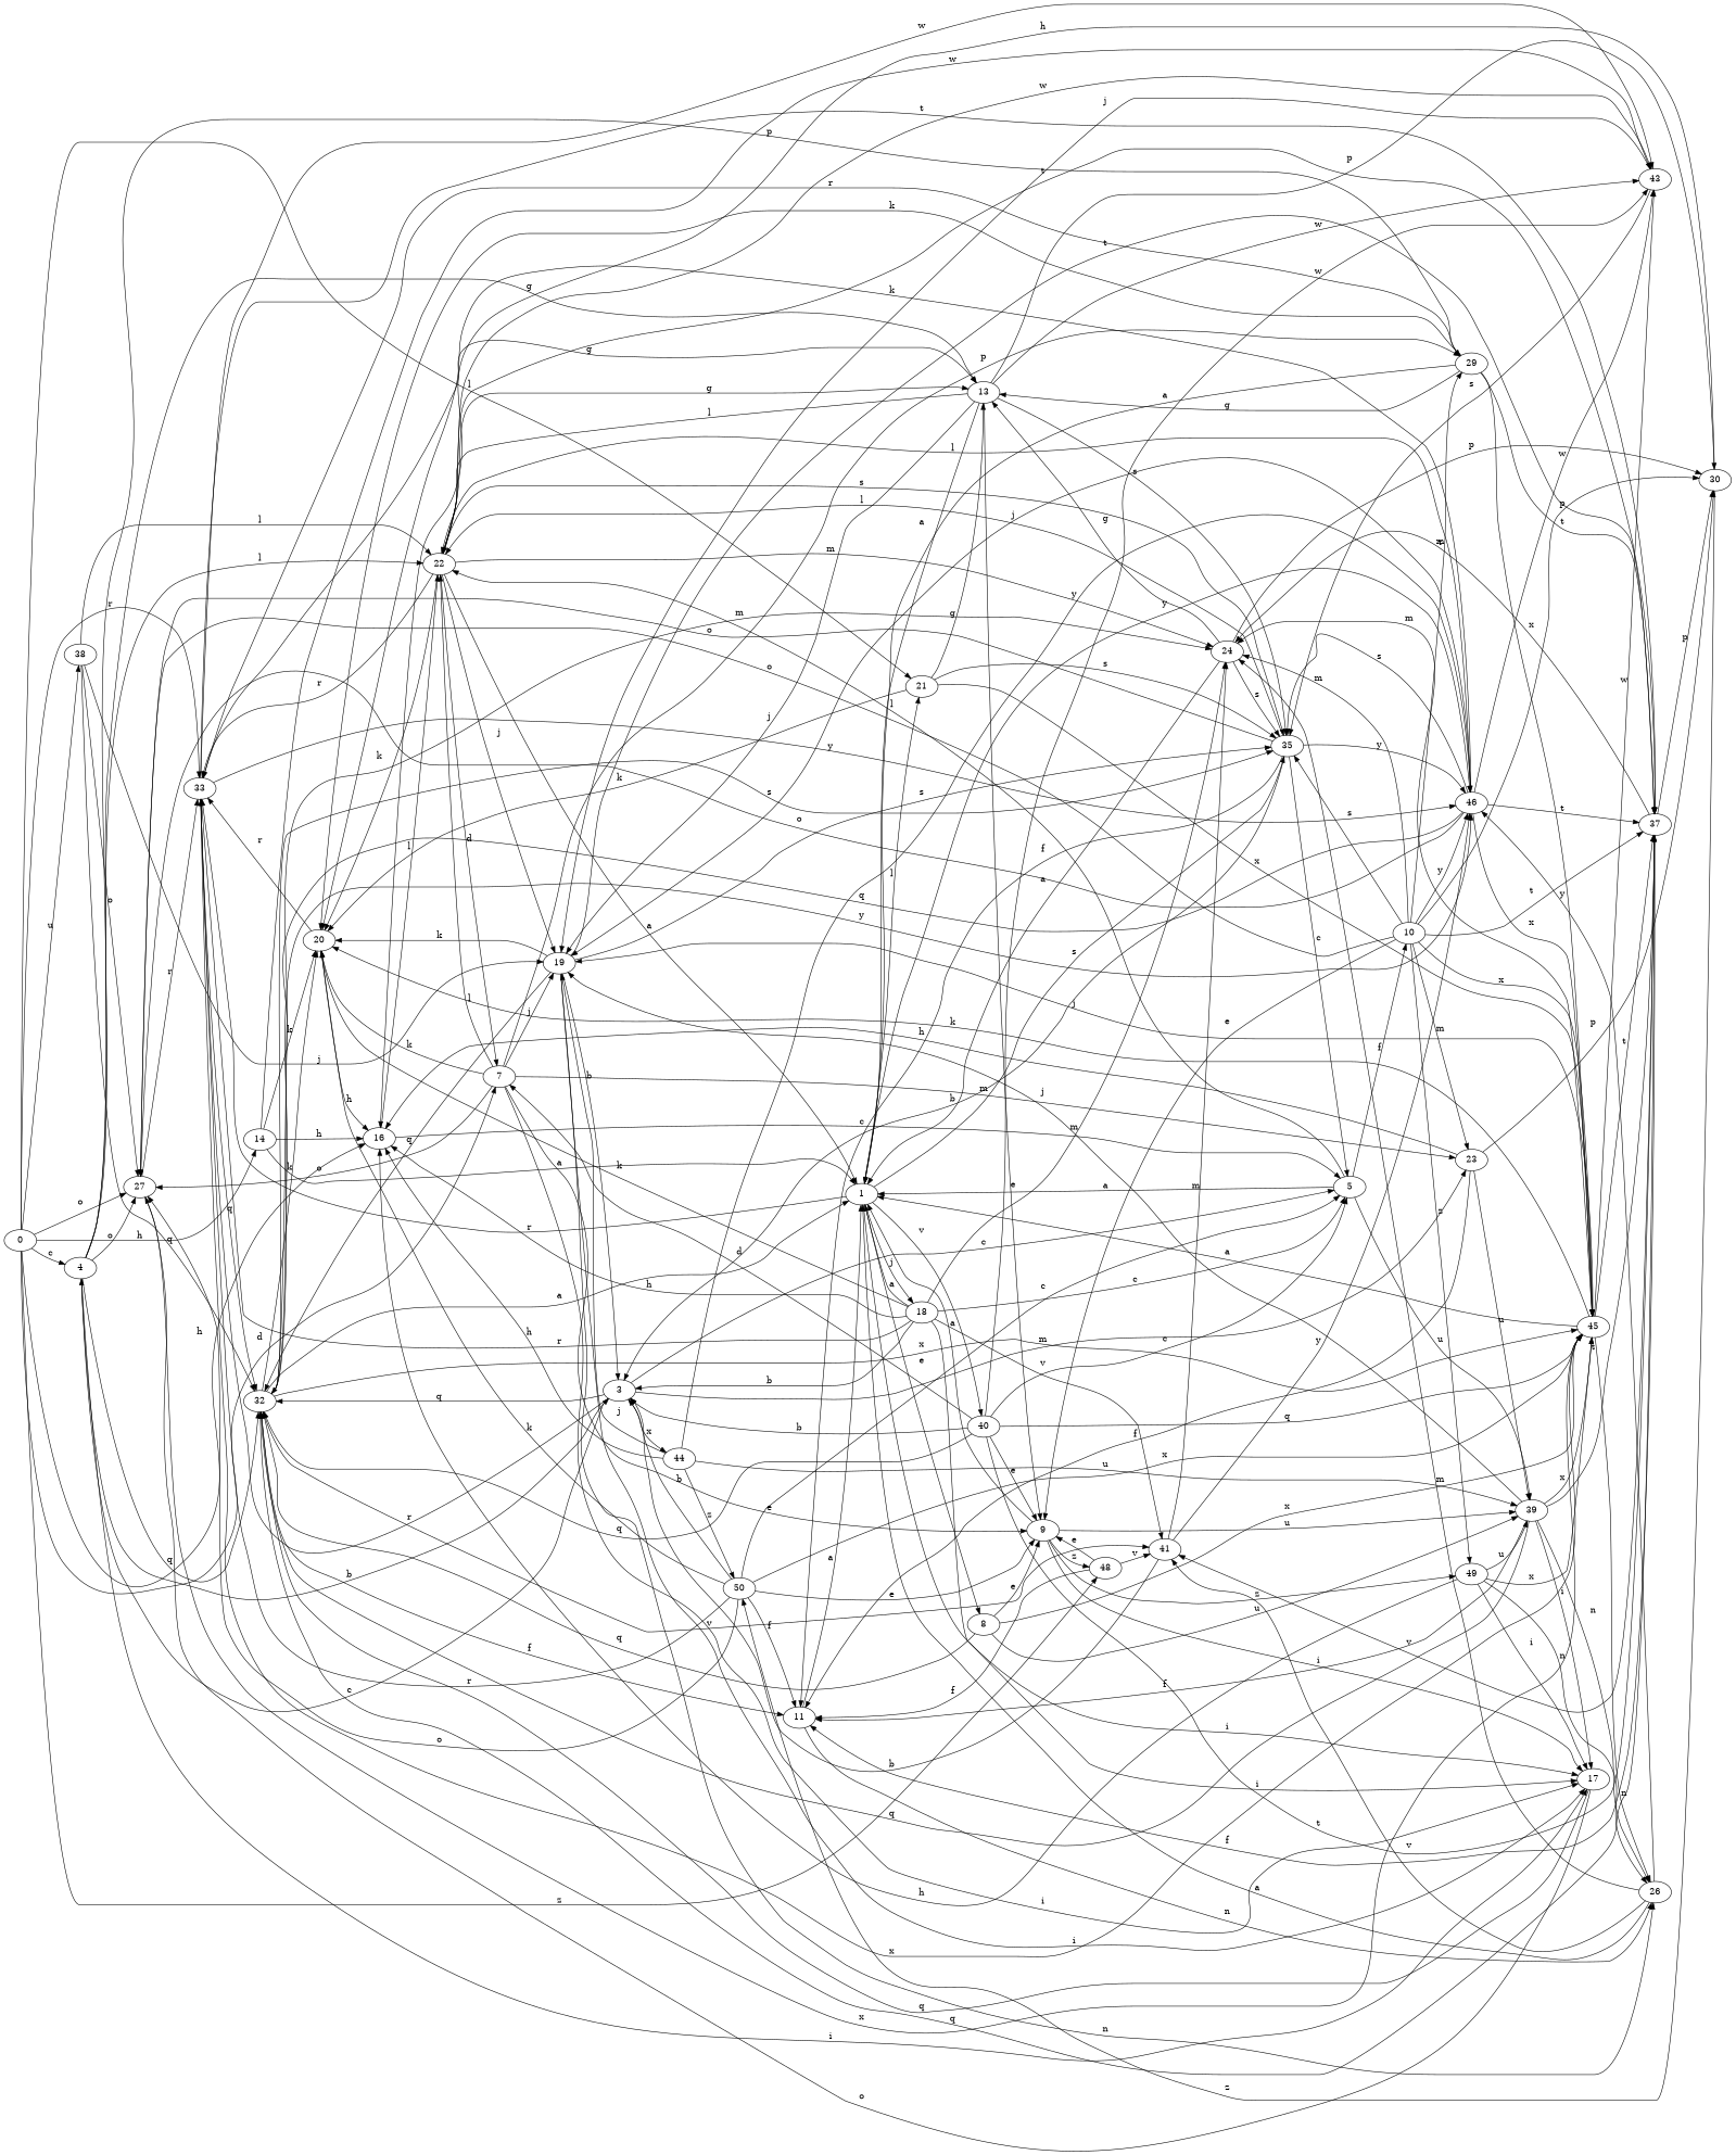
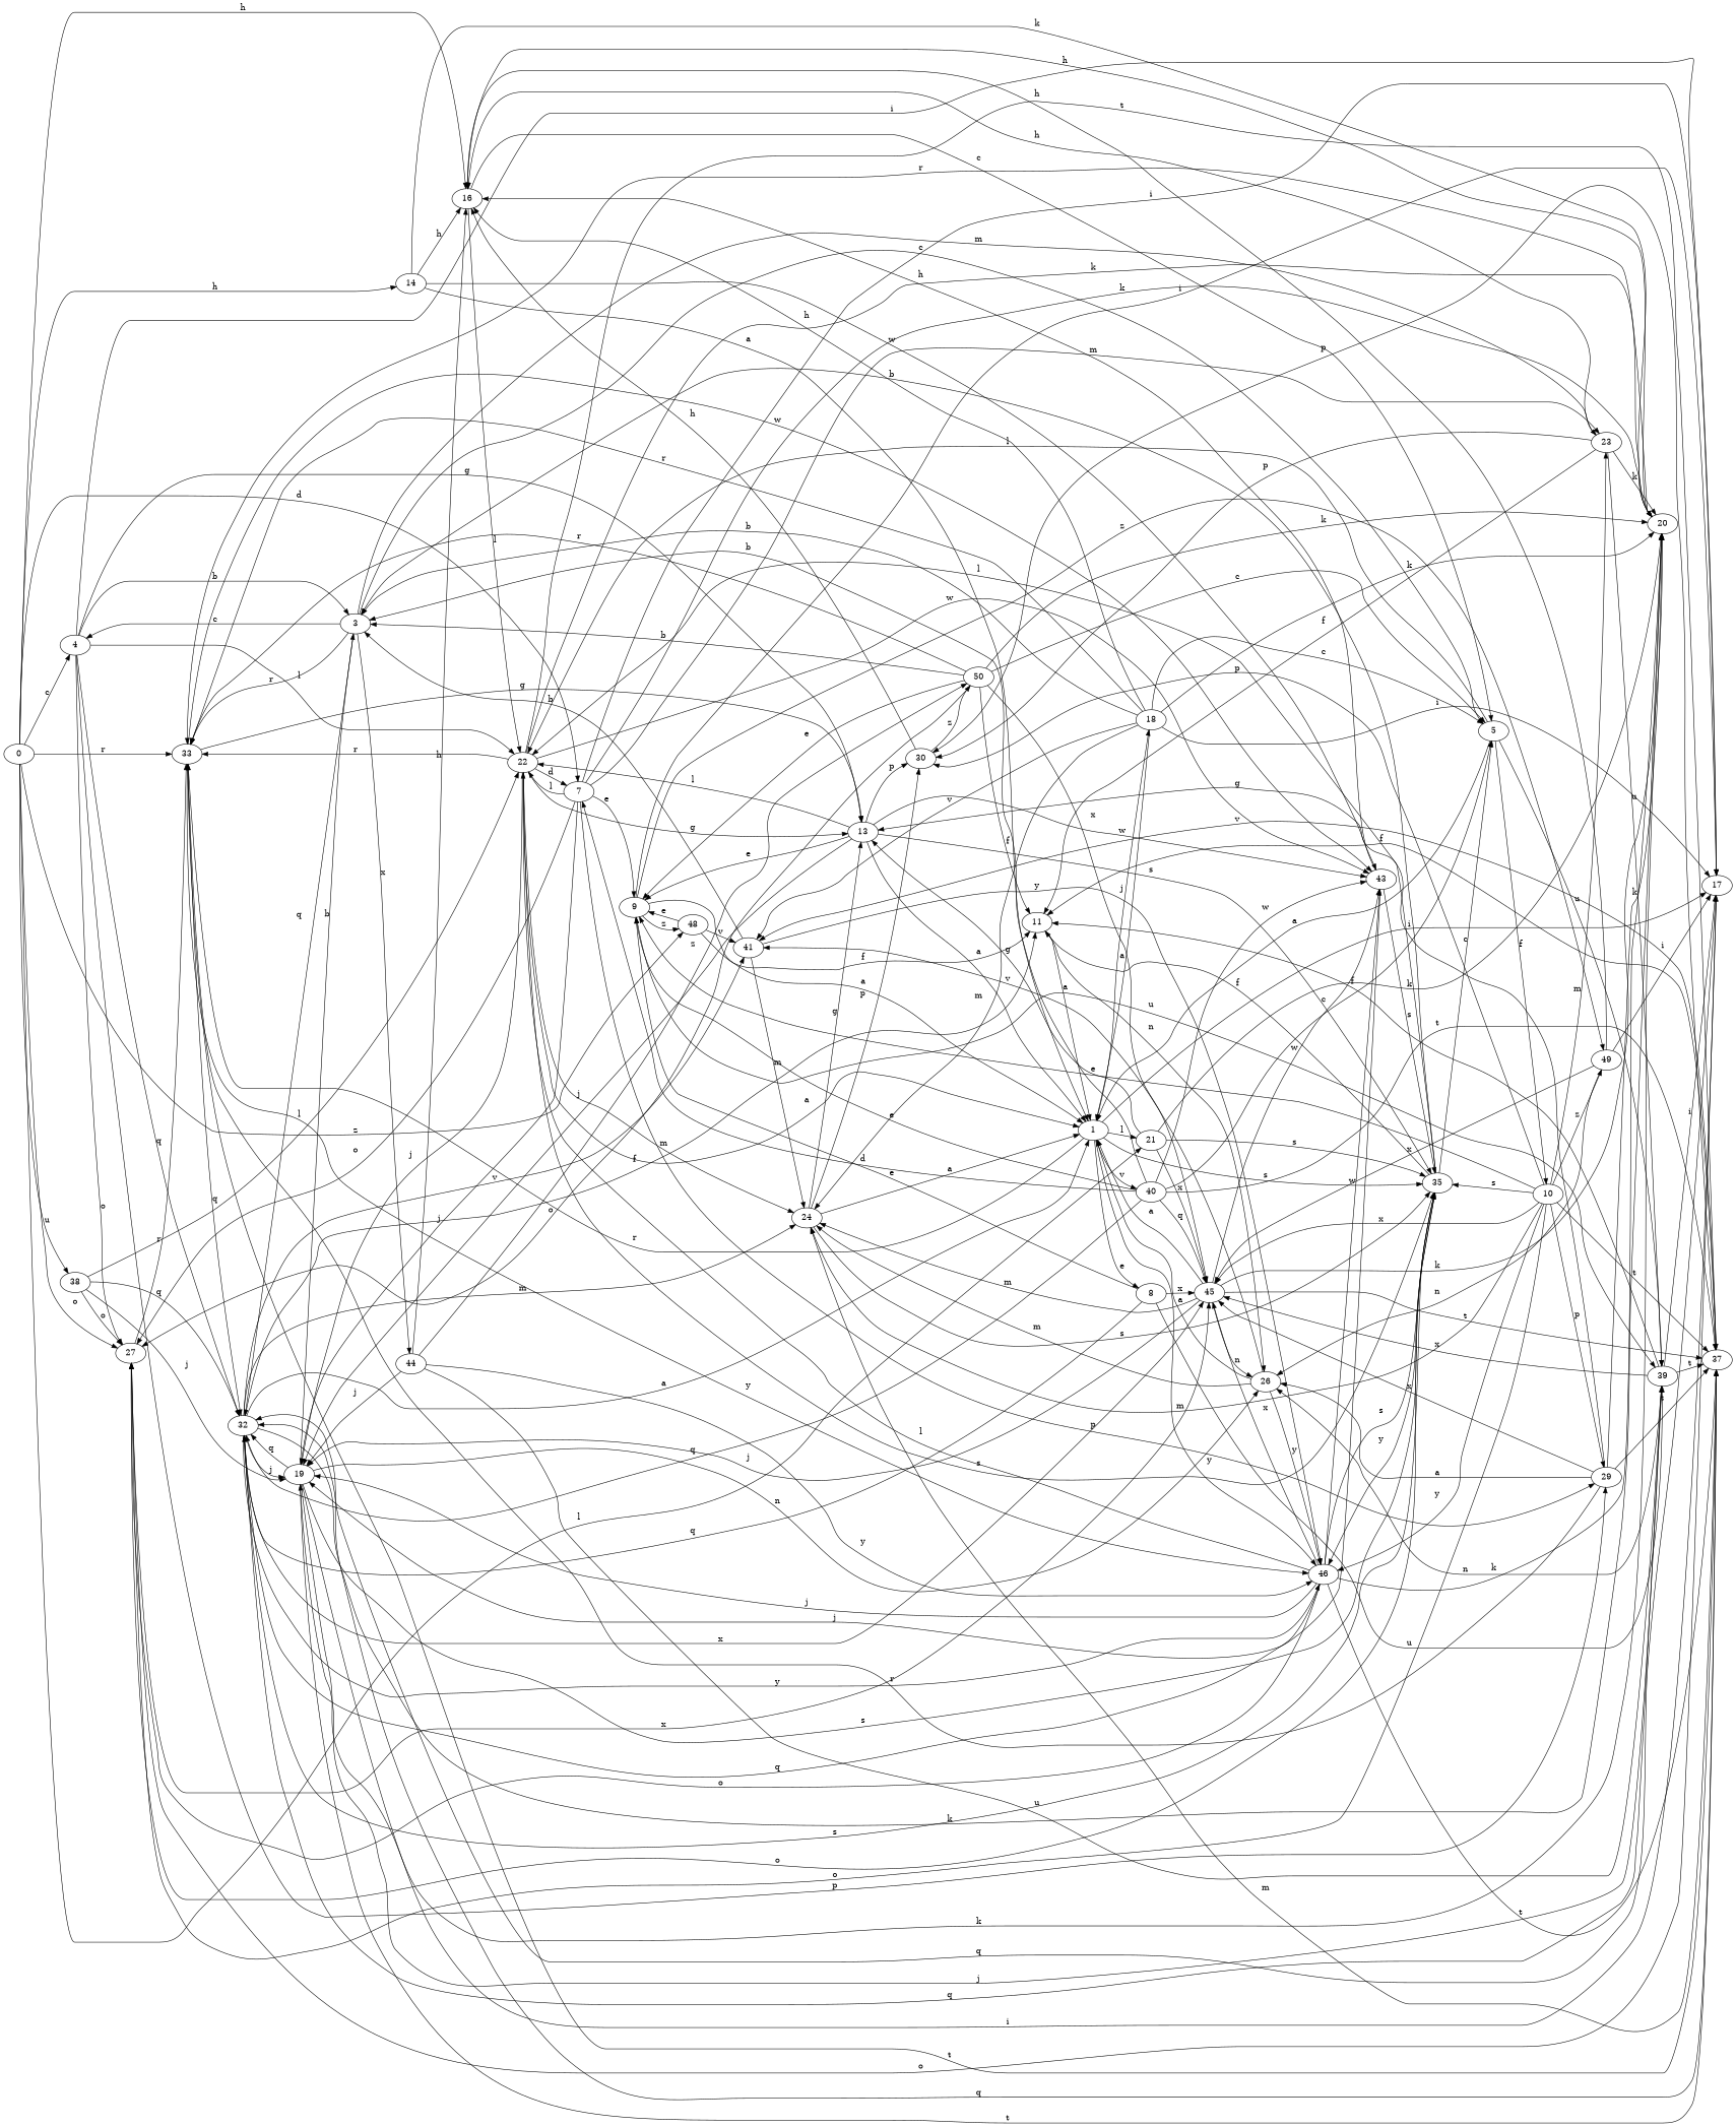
  strict digraph {
    rankdir=LR
    0
    4
    7
    14
    16
    21
    27
    33
    38
    48
    17
    3
    32
    13
    22
    29
    23
    9
    19
    20
    1
    43
    5
    35
    45
    46
    37
    11
    41
    8
    18
    40
    39
    24
    44
    10
    30
    50
    49
    26
    0 -> 4 [label=c]
    0 -> 7 [label=d]
    0 -> 14 [label=h]
    0 -> 16 [label=h]
    0 -> 21 [label=l]
    0 -> 27 [label=o]
    0 -> 33 [label=r]
    0 -> 38 [label=u]
    0 -> 48 [label=z]
    4 -> 27 [label=o]
    4 -> 17 [label=i]
    4 -> 3 [label=b]
    4 -> 32 [label=q]
    4 -> 13 [label=g]
    4 -> 22 [label=l]
    4 -> 29 [label=p]
    7 -> 27 [label=o]
    7 -> 17 [label=i]
    7 -> 22 [label=l]
    7 -> 29 [label=p]
    7 -> 23 [label=m]
    7 -> 9 [label=e]
    7 -> 19 [label=j]
    7 -> 20 [label=k]
    14 -> 16 [label=h]
    14 -> 20 [label=k]
    14 -> 1 [label=a]
    14 -> 43 [label=w]
    16 -> 22 [label=l]
    16 -> 5 [label=c]
    21 -> 13 [label=g]
    21 -> 20 [label=k]
    21 -> 35 [label=s]
    21 -> 45 [label=x]
    27 -> 33 [label=r]
    27 -> 45 [label=x]
    33 -> 32 [label=q]
    33 -> 13 [label=g]
    33 -> 43 [label=w]
-   33 -> 45 [label=x]
    33 -> 46 [label=y]
    33 -> 37 [label=t]
    38 -> 27 [label=o]
    38 -> 32 [label=q]
    38 -> 22 [label=l]
    38 -> 19 [label=j]
    48 -> 9 [label=e]
    48 -> 11 [label=f]
    48 -> 41 [label=v]
    17 -> 27 [label=o]
    17 -> 32 [label=q]
    3 -> 4 [label=c]
    3 -> 33 [label=r]
    3 -> 32 [label=q]
    3 -> 23 [label=m]
    3 -> 5 [label=c]
    3 -> 44 [label=x]
+   32 -> 19 [label=j]
    32 -> 20 [label=k]
    32 -> 1 [label=a]
    32 -> 35 [label=s]
    32 -> 45 [label=x]
    32 -> 46 [label=y]
    32 -> 11 [label=f]
    32 -> 41 [label=v]
    32 -> 24 [label=m]
    13 -> 22 [label=l]
    13 -> 9 [label=e]
    13 -> 19 [label=j]
    13 -> 1 [label=a]
    13 -> 43 [label=w]
    13 -> 35 [label=s]
    13 -> 30 [label=p]
    22 -> 7 [label=d]
    22 -> 33 [label=r]
    22 -> 13 [label=g]
    22 -> 19 [label=j]
    22 -> 20 [label=k]
    22 -> 1 [label=a]
    22 -> 43 [label=w]
    22 -> 35 [label=s]
    22 -> 37 [label=t]
    22 -> 24 [label=m]
    29 -> 33 [label=r]
    29 -> 13 [label=g]
    29 -> 20 [label=k]
-   29 -> 1 [label=a]
+   29 -> 26 [label=a]
    29 -> 45 [label=x]
    29 -> 37 [label=t]
    23 -> 16 [label=h]
+   23 -> 20 [label=k]
    23 -> 11 [label=f]
    23 -> 39 [label=u]
    23 -> 30 [label=p]
    9 -> 48 [label=z]
    9 -> 17 [label=i]
    9 -> 1 [label=a]
    9 -> 39 [label=u]
    9 -> 49 [label=z]
    19 -> 17 [label=i]
    19 -> 3 [label=b]
    19 -> 32 [label=q]
    19 -> 20 [label=k]
    19 -> 35 [label=s]
    19 -> 37 [label=t]
    19 -> 26 [label=n]
    20 -> 16 [label=h]
    20 -> 33 [label=r]
    1 -> 21 [label=l]
    1 -> 33 [label=r]
    1 -> 17 [label=i]
    1 -> 35 [label=s]
    1 -> 46 [label=y]
    1 -> 8 [label=e]
    1 -> 18 [label=j]
    1 -> 40 [label=v]
+   43 -> 16 [label=h]
    43 -> 19 [label=j]
    43 -> 35 [label=s]
    5 -> 22 [label=l]
    5 -> 1 [label=a]
    5 -> 39 [label=u]
    5 -> 10 [label=f]
    35 -> 27 [label=o]
    35 -> 3 [label=b]
    35 -> 22 [label=l]
    35 -> 5 [label=c]
    35 -> 46 [label=y]
    35 -> 11 [label=f]
    45 -> 19 [label=j]
    45 -> 20 [label=k]
    45 -> 1 [label=a]
    45 -> 43 [label=w]
    45 -> 37 [label=t]
    45 -> 24 [label=m]
    45 -> 26 [label=n]
    46 -> 27 [label=o]
    46 -> 32 [label=q]
    46 -> 22 [label=l]
    46 -> 19 [label=j]
    46 -> 20 [label=k]
    46 -> 43 [label=w]
    46 -> 35 [label=s]
    46 -> 45 [label=x]
    46 -> 37 [label=t]
    37 -> 32 [label=q]
    37 -> 11 [label=f]
    37 -> 41 [label=v]
    37 -> 24 [label=m]
    37 -> 30 [label=p]
    11 -> 1 [label=a]
    11 -> 26 [label=n]
    41 -> 3 [label=b]
    41 -> 46 [label=y]
    41 -> 24 [label=m]
    8 -> 32 [label=q]
    8 -> 9 [label=e]
    8 -> 45 [label=x]
    8 -> 39 [label=u]
    18 -> 16 [label=h]
    18 -> 33 [label=r]
    18 -> 17 [label=i]
    18 -> 3 [label=b]
    18 -> 20 [label=k]
    18 -> 1 [label=a]
    18 -> 5 [label=c]
    18 -> 41 [label=v]
    18 -> 24 [label=m]
    40 -> 7 [label=d]
    40 -> 3 [label=b]
    40 -> 32 [label=q]
    40 -> 9 [label=e]
    40 -> 43 [label=w]
    40 -> 5 [label=c]
    40 -> 45 [label=q]
    40 -> 37 [label=t]
    39 -> 17 [label=i]
    39 -> 32 [label=q]
    39 -> 19 [label=j]
    39 -> 45 [label=x]
    39 -> 37 [label=t]
    39 -> 11 [label=f]
    39 -> 26 [label=n]
    24 -> 13 [label=g]
    24 -> 1 [label=a]
    24 -> 35 [label=s]
    24 -> 30 [label=p]
    44 -> 16 [label=h]
    44 -> 19 [label=j]
    44 -> 46 [label=y]
    44 -> 39 [label=u]
    44 -> 50 [label=z]
    10 -> 27 [label=o]
-   10 -> 29 [label=t]
+   10 -> 29 [label=p]
    10 -> 23 [label=m]
    10 -> 9 [label=e]
    10 -> 35 [label=s]
    10 -> 45 [label=x]
    10 -> 46 [label=y]
    10 -> 37 [label=t]
    10 -> 24 [label=m]
    10 -> 30 [label=p]
    10 -> 49 [label=z]
    30 -> 16 [label=h]
    30 -> 50 [label=z]
    50 -> 27 [label=o]
    50 -> 33 [label=r]
    50 -> 3 [label=b]
    50 -> 9 [label=e]
    50 -> 20 [label=k]
    50 -> 5 [label=c]
    50 -> 45 [label=x]
    50 -> 11 [label=f]
    49 -> 16 [label=h]
    49 -> 17 [label=i]
    49 -> 45 [label=x]
-   49 -> 39 [label=u]
    49 -> 26 [label=n]
    26 -> 1 [label=a]
    26 -> 46 [label=y]
    26 -> 41 [label=v]
    26 -> 24 [label=m]
  }
